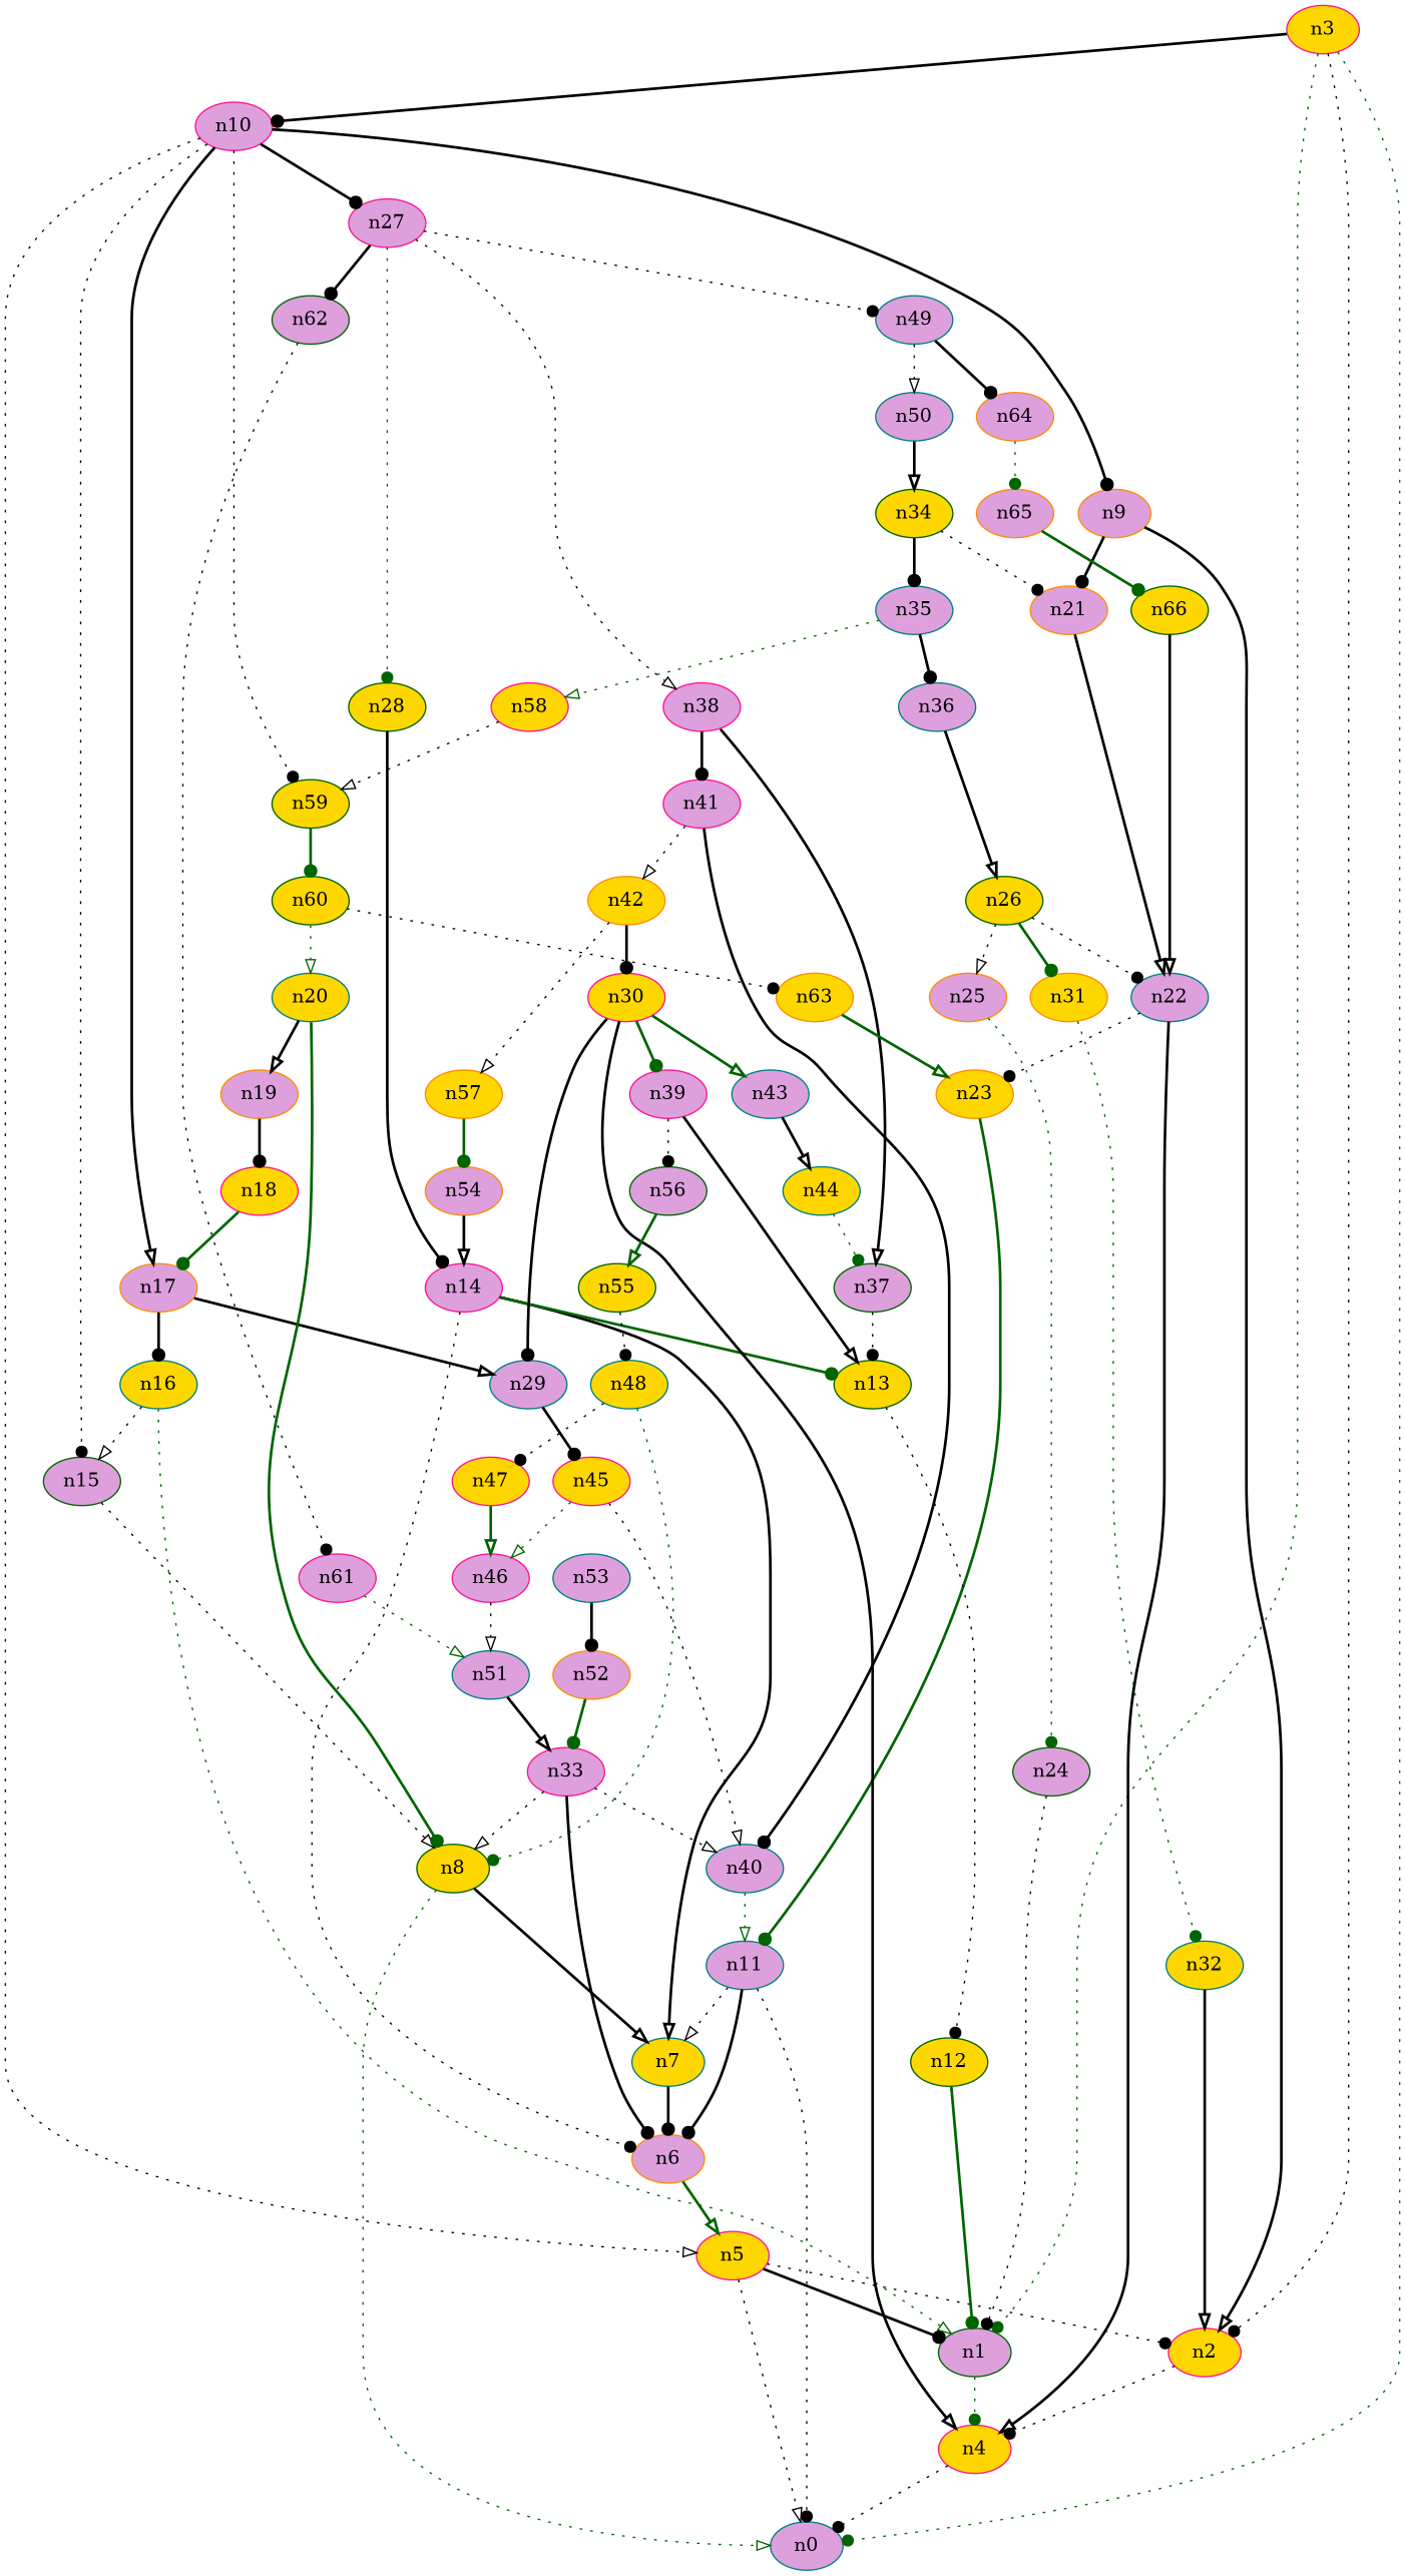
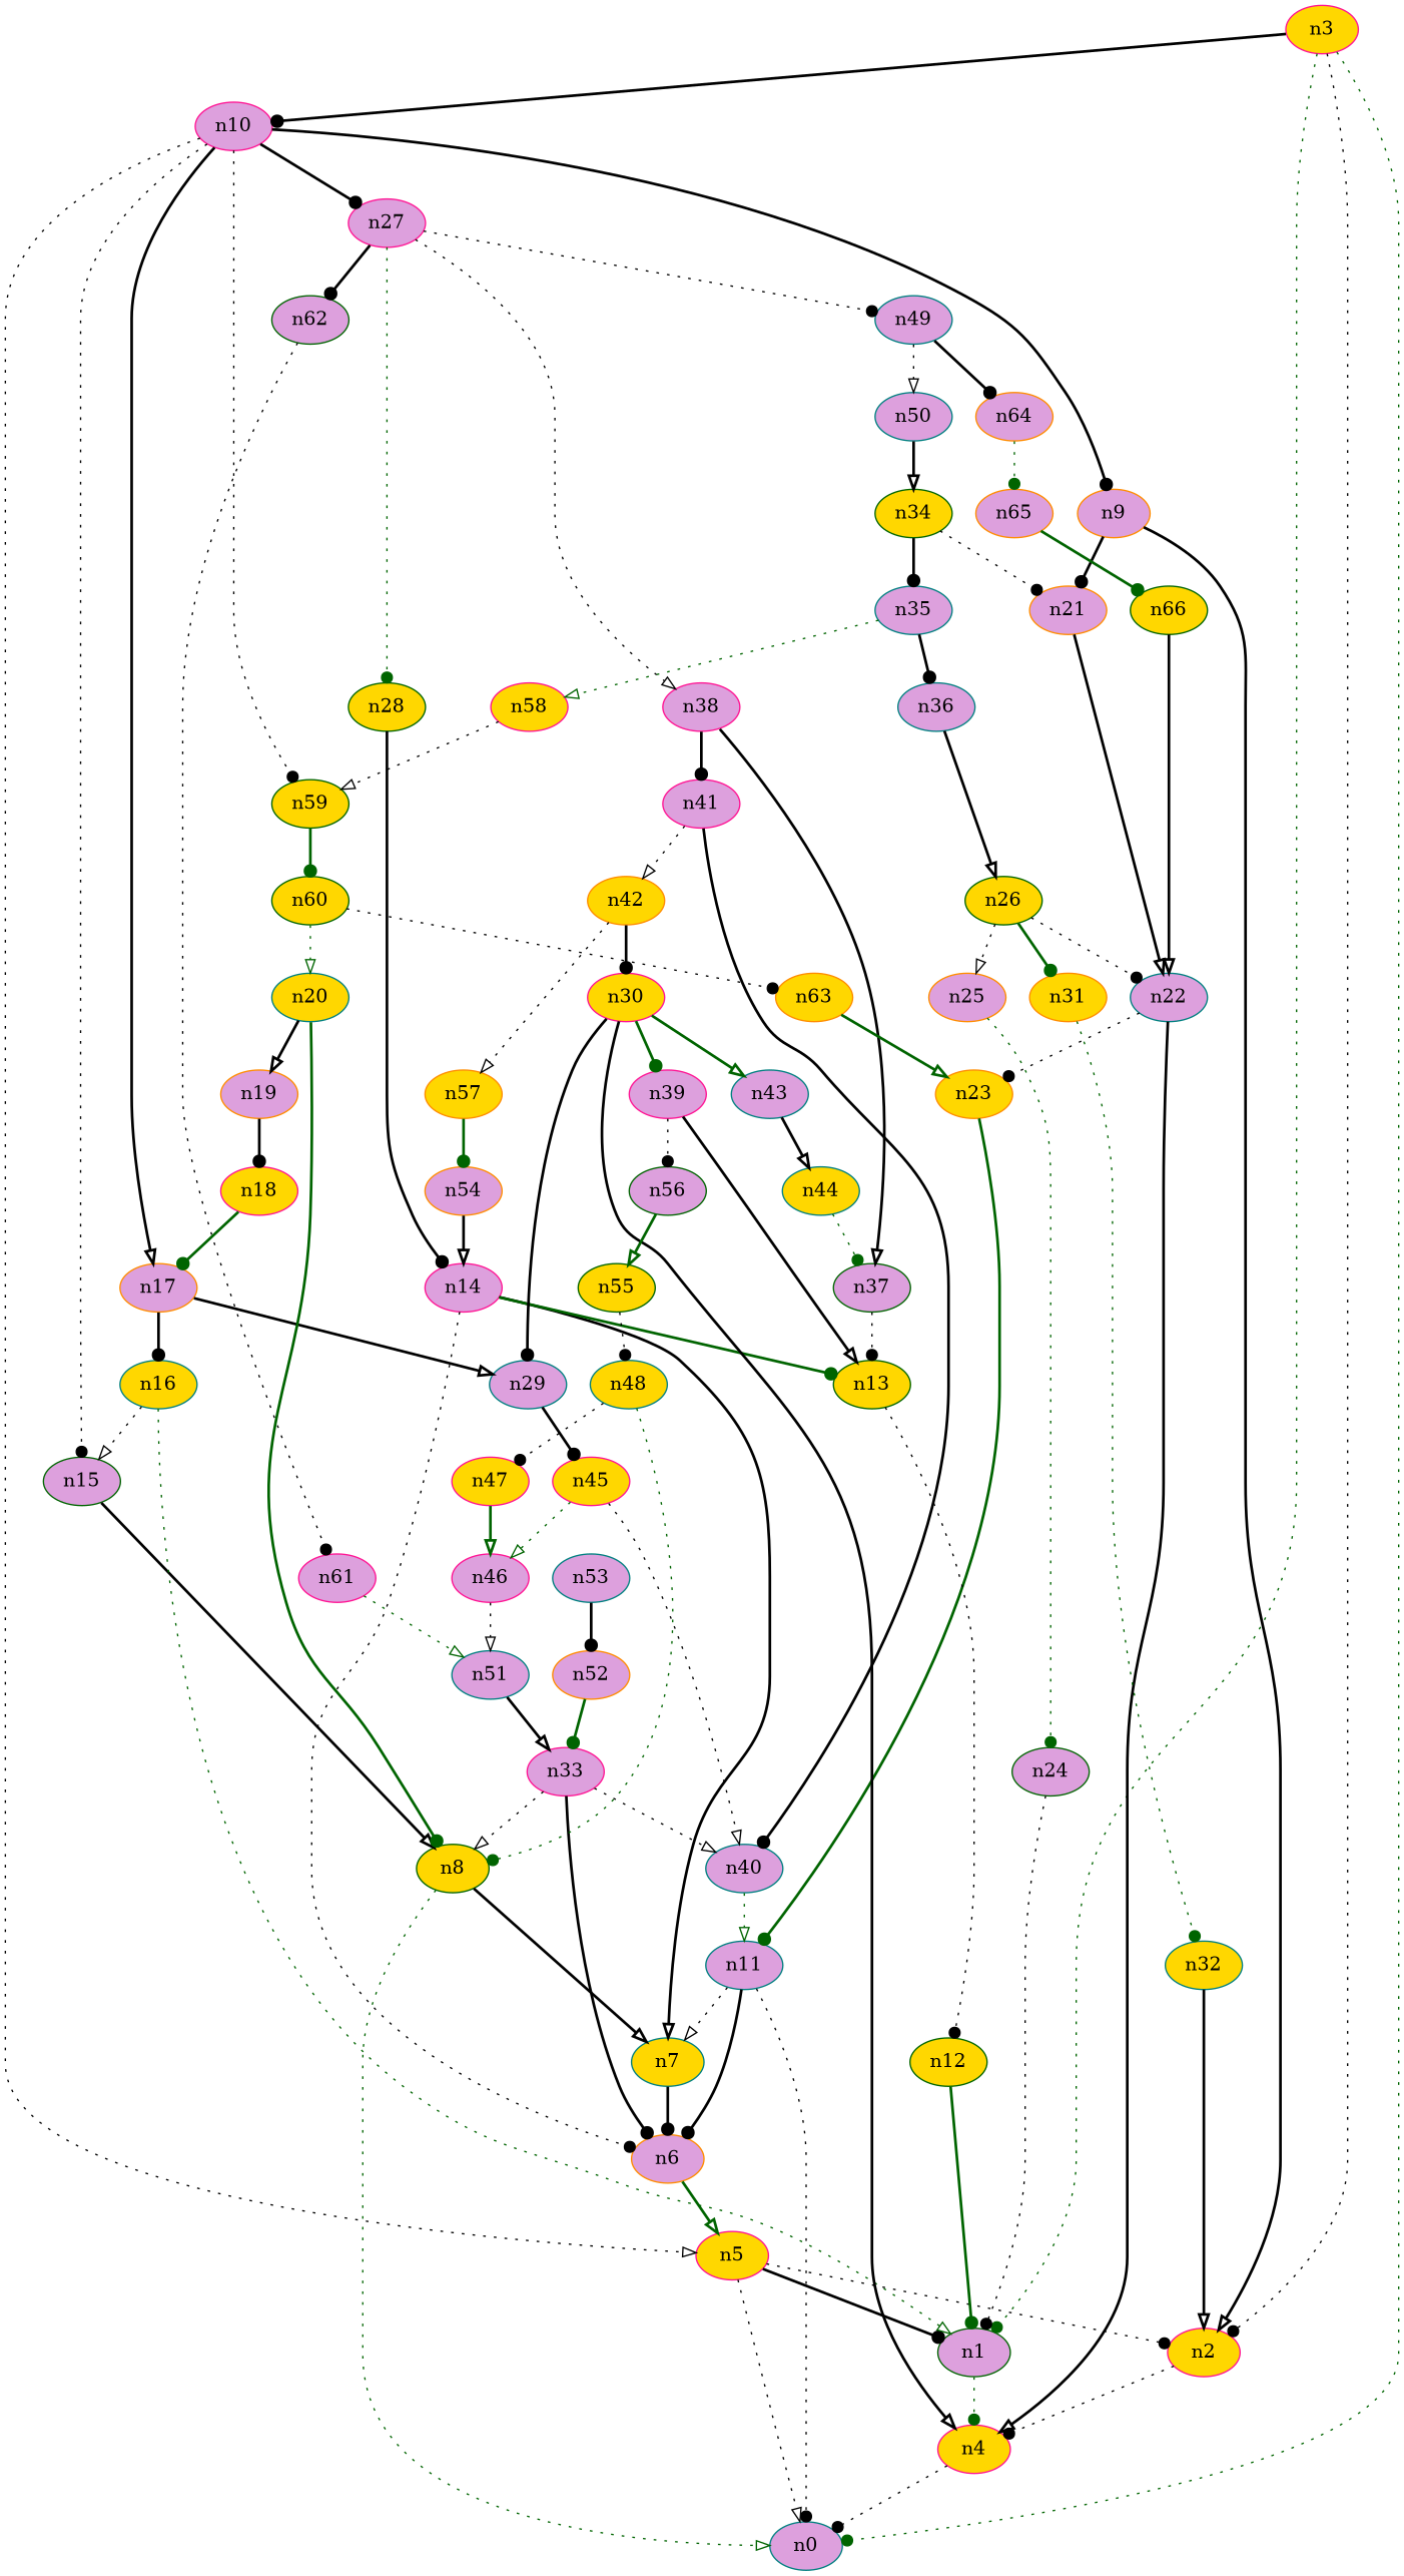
  digraph {
    node [color=deeppink fillcolor=plum style=filled]
    edge [arrowhead=dot color=black style=bold]
    n1 [color=darkgreen]
    n4 [fillcolor=gold]
    n0 [color=teal]
    n2 [fillcolor=gold]
    n3 [fillcolor=gold]
    n10
    n5 [fillcolor=gold]
    n9 [color=darkorange]
    n15 [color=darkgreen]
    n17 [color=darkorange]
    n27
    n59 [color=darkgreen fillcolor=gold]
    n21 [color=darkorange]
    n8 [color=darkgreen fillcolor=gold]
    n16 [color=teal fillcolor=gold]
    n29 [color=teal]
    n28 [color=darkgreen fillcolor=gold]
    n38
    n49 [color=teal]
    n62 [color=darkgreen]
    n60 [color=darkgreen fillcolor=gold]
    n6 [color=darkorange]
    n7 [color=teal fillcolor=gold]
    n22 [color=teal]
    n23 [color=darkorange fillcolor=gold]
    n45 [fillcolor=gold]
    n14
    n37 [color=darkgreen]
    n41
    n50 [color=teal]
    n64 [color=darkorange]
    n61
    n20 [color=teal fillcolor=gold]
    n63 [color=darkorange fillcolor=gold]
    n11 [color=teal]
    n12 [color=darkgreen fillcolor=gold]
    n13 [color=darkgreen fillcolor=gold]
    n40 [color=teal]
    n46
    n18 [fillcolor=gold]
    n19 [color=darkorange]
    n24 [color=darkgreen]
    n25 [color=darkorange]
    n26 [color=darkgreen fillcolor=gold]
    n31 [color=darkorange fillcolor=gold]
    n32 [color=teal fillcolor=gold]
    n42 [color=darkorange fillcolor=gold]
    n34 [color=darkgreen fillcolor=gold]
    n65 [color=darkorange]
    n51 [color=teal]
    n30 [fillcolor=gold]
    n39
    n43 [color=teal]
    n56 [color=darkgreen]
    n44 [color=teal fillcolor=gold]
    n55 [color=darkgreen fillcolor=gold]
    n33
    n35 [color=teal]
    n36 [color=teal]
    n58 [fillcolor=gold]
    n57 [color=darkorange fillcolor=gold]
    n48 [color=teal fillcolor=gold]
    n54 [color=darkorange]
    n47 [fillcolor=gold]
    n66 [color=darkgreen fillcolor=gold]
    n52 [color=darkorange]
    n53 [color=teal]
    n1 -> n4 [color=darkgreen style=dotted]
    n4 -> n0 [style=dotted]
    n2 -> n4 [style=dotted]
    n3 -> n1 [color=darkgreen style=dotted]
    n3 -> n0 [color=darkgreen style=dotted]
    n3 -> n2 [style=dotted]
    n3 -> n10
    n10 -> n5 [arrowhead=onormal style=dotted]
    n10 -> n9
    n10 -> n15 [style=dotted]
    n10 -> n17 [arrowhead=onormal]
    n10 -> n27
    n10 -> n59 [style=dotted]
    n5 -> n1
    n5 -> n0 [arrowhead=onormal style=dotted]
    n5 -> n2 [style=dotted]
    n9 -> n2 [arrowhead=onormal]
    n9 -> n21
-   n15 -> n8 [arrowhead=onormal style=dotted]
+   n15 -> n8 [arrowhead=onormal]
    n17 -> n16
    n17 -> n29 [arrowhead=onormal]
    n27 -> n28 [color=darkgreen style=dotted]
    n27 -> n38 [arrowhead=onormal style=dotted]
    n27 -> n49 [style=dotted]
    n27 -> n62
    n59 -> n60 [color=darkgreen]
    n21 -> n22 [arrowhead=onormal]
    n8 -> n0 [arrowhead=onormal color=darkgreen style=dotted]
    n8 -> n7 [arrowhead=onormal]
    n16 -> n1 [arrowhead=onormal color=darkgreen style=dotted]
    n16 -> n15 [arrowhead=onormal style=dotted]
    n29 -> n45
    n28 -> n14
    n38 -> n37 [arrowhead=onormal]
    n38 -> n41
    n49 -> n50 [arrowhead=onormal style=dotted]
    n49 -> n64
    n62 -> n61 [style=dotted]
    n60 -> n20 [arrowhead=onormal color=darkgreen style=dotted]
    n60 -> n63 [style=dotted]
    n6 -> n5 [arrowhead=onormal color=darkgreen]
    n7 -> n6
    n22 -> n4 [arrowhead=onormal]
    n22 -> n23 [style=dotted]
    n23 -> n11 [color=darkgreen]
    n45 -> n40 [arrowhead=onormal style=dotted]
    n45 -> n46 [arrowhead=onormal color=darkgreen style=dotted]
    n14 -> n6 [style=dotted]
    n14 -> n7 [arrowhead=onormal]
    n14 -> n13 [color=darkgreen]
    n37 -> n13 [style=dotted]
    n41 -> n40
    n41 -> n42 [arrowhead=onormal style=dotted]
    n50 -> n34 [arrowhead=onormal]
    n64 -> n65 [color=darkgreen style=dotted]
    n61 -> n51 [arrowhead=onormal color=darkgreen style=dotted]
    n20 -> n8 [color=darkgreen]
    n20 -> n19 [arrowhead=onormal]
    n63 -> n23 [arrowhead=onormal color=darkgreen]
    n11 -> n0 [style=dotted]
    n11 -> n6
    n11 -> n7 [arrowhead=onormal style=dotted]
    n12 -> n1 [color=darkgreen]
    n13 -> n12 [style=dotted]
    n40 -> n11 [arrowhead=onormal color=darkgreen style=dotted]
    n46 -> n51 [arrowhead=onormal style=dotted]
    n18 -> n17 [color=darkgreen]
    n19 -> n18
    n24 -> n1 [style=dotted]
    n25 -> n24 [color=darkgreen style=dotted]
    n26 -> n22 [style=dotted]
    n26 -> n25 [arrowhead=onormal style=dotted]
    n26 -> n31 [color=darkgreen]
    n31 -> n32 [color=darkgreen style=dotted]
    n32 -> n2 [arrowhead=onormal]
    n42 -> n30
    n42 -> n57 [arrowhead=onormal style=dotted]
    n34 -> n21 [style=dotted]
    n34 -> n35
    n65 -> n66 [color=darkgreen]
    n51 -> n33 [arrowhead=onormal]
    n30 -> n4 [arrowhead=onormal]
    n30 -> n29
    n30 -> n39 [color=darkgreen]
    n30 -> n43 [arrowhead=onormal color=darkgreen]
    n39 -> n13 [arrowhead=onormal]
    n39 -> n56 [style=dotted]
    n43 -> n44 [arrowhead=onormal]
    n56 -> n55 [arrowhead=onormal color=darkgreen]
    n44 -> n37 [color=darkgreen style=dotted]
    n55 -> n48 [style=dotted]
    n33 -> n8 [arrowhead=onormal style=dotted]
    n33 -> n6
    n33 -> n40 [arrowhead=onormal style=dotted]
    n35 -> n36
    n35 -> n58 [arrowhead=onormal color=darkgreen style=dotted]
    n36 -> n26 [arrowhead=onormal]
    n58 -> n59 [arrowhead=onormal style=dotted]
    n57 -> n54 [color=darkgreen]
    n48 -> n8 [color=darkgreen style=dotted]
    n48 -> n47 [style=dotted]
    n54 -> n14 [arrowhead=onormal]
    n47 -> n46 [arrowhead=onormal color=darkgreen]
    n66 -> n22 [arrowhead=onormal]
    n52 -> n33 [color=darkgreen]
    n53 -> n52
  }
